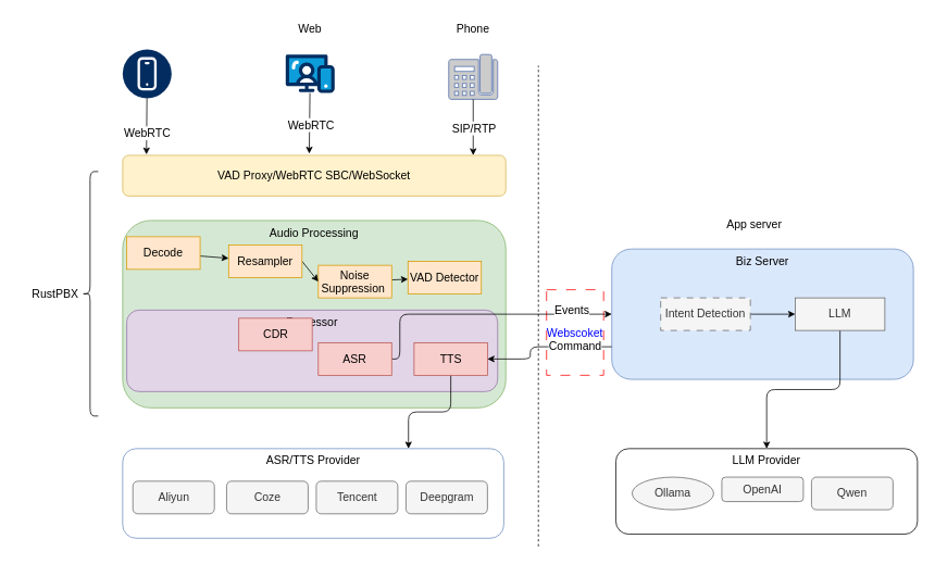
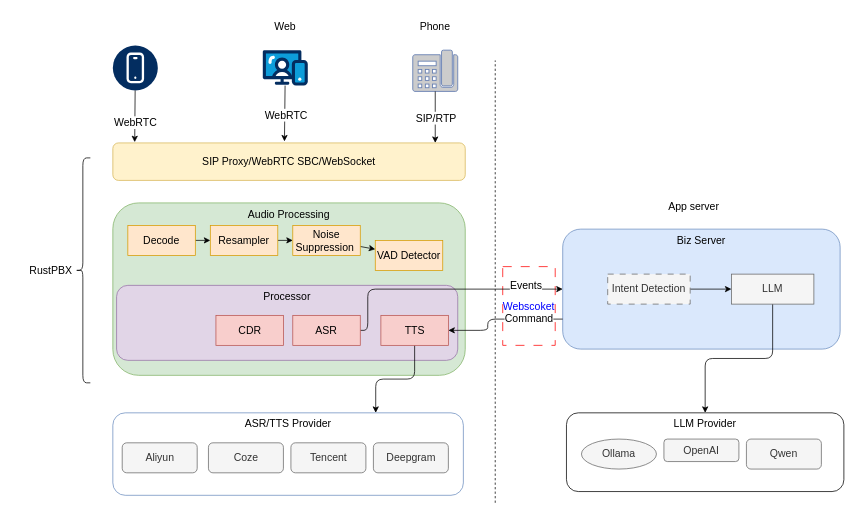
  <mxCell id="0" />
  <mxCell id="1" parent="0" />
  <mxCell id="2" value="Webscoket" style="rounded=0;whiteSpace=wrap;html=1;fillColor=none;dashed=1;dashPattern=12 12;strokeColor=#FF0000;fontColor=#0000FF;fontSize=14;" vertex="1" parent="1"><mxGeometry x="670" y="355" width="70" height="105" as="geometry" /></mxCell>
  <mxCell id="3" value="Biz Server" style="rounded=1;whiteSpace=wrap;html=1;verticalAlign=top;fillColor=#dae8fc;strokeColor=#6c8ebf;fontSize=14;" vertex="1" parent="1"><mxGeometry x="750" y="305" width="370" height="160" as="geometry" /></mxCell>
- <mxCell id="4" value="VAD Proxy/WebRTC SBC/WebSocket" style="rounded=1;whiteSpace=wrap;html=1;fillColor=#fff2cc;strokeColor=#d6b656;fontSize=14;" vertex="1" parent="1"><mxGeometry x="150" y="190" width="470" height="50" as="geometry" /></mxCell>
+ <mxCell id="4" value="SIP Proxy/WebRTC SBC/WebSocket" style="rounded=1;whiteSpace=wrap;html=1;fillColor=#fff2cc;strokeColor=#d6b656;fontSize=14;" vertex="1" parent="1"><mxGeometry x="150" y="190" width="470" height="50" as="geometry" /></mxCell>
  <mxCell id="5" value="" style="verticalLabelPosition=bottom;aspect=fixed;html=1;shape=mxgraph.salesforce.apps2;" vertex="1" parent="1"><mxGeometry x="150" y="60" width="60" height="60" as="geometry" /></mxCell>
  <mxCell id="6" value="" style="verticalLabelPosition=bottom;aspect=fixed;html=1;shape=mxgraph.salesforce.web;" vertex="1" parent="1"><mxGeometry x="350" y="66.3" width="60" height="47.4" as="geometry" /></mxCell>
  <mxCell id="7" value="" style="fontColor=#0066CC;verticalAlign=top;verticalLabelPosition=bottom;labelPosition=center;align=center;html=1;outlineConnect=0;fillColor=#CCCCCC;strokeColor=#6881B3;gradientColor=none;gradientDirection=north;strokeWidth=2;shape=mxgraph.networks.phone_2;" vertex="1" parent="1"><mxGeometry x="550" y="66.3" width="60" height="55" as="geometry" /></mxCell>
  <mxCell id="8" style="edgeStyle=none;html=1;entryX=0.062;entryY=-0.02;entryDx=0;entryDy=0;entryPerimeter=0;" edge="1" parent="1" source="5" target="4"><mxGeometry relative="1" as="geometry" /></mxCell>
  <mxCell id="9" value="WebRTC" style="edgeLabel;html=1;align=center;verticalAlign=middle;resizable=0;points=[];fontSize=14;" vertex="1" connectable="0" parent="8"><mxGeometry x="-0.303" relative="1" as="geometry"><mxPoint y="19" as="offset" /></mxGeometry></mxCell>
  <mxCell id="10" style="edgeStyle=none;html=1;entryX=0.487;entryY=-0.04;entryDx=0;entryDy=0;entryPerimeter=0;" edge="1" parent="1" source="6" target="4"><mxGeometry relative="1" as="geometry" /></mxCell>
  <mxCell id="11" value="WebRTC" style="edgeLabel;html=1;align=center;verticalAlign=middle;resizable=0;points=[];fontSize=14;" vertex="1" connectable="0" parent="10"><mxGeometry x="-0.252" y="1" relative="1" as="geometry"><mxPoint y="11" as="offset" /></mxGeometry></mxCell>
  <mxCell id="12" style="edgeStyle=none;html=1;" edge="1" parent="1" source="7"><mxGeometry relative="1" as="geometry"><mxPoint x="580" y="190" as="targetPoint" /></mxGeometry></mxCell>
  <mxCell id="13" value="SIP/RTP" style="edgeLabel;html=1;align=center;verticalAlign=middle;resizable=0;points=[];fontSize=14;" vertex="1" connectable="0" parent="12"><mxGeometry x="0.033" relative="1" as="geometry"><mxPoint as="offset" /></mxGeometry></mxCell>
  <mxCell id="14" value="Web" style="text;html=1;align=center;verticalAlign=middle;whiteSpace=wrap;rounded=0;fontSize=14;" vertex="1" parent="1"><mxGeometry x="350" y="20" width="60" height="30" as="geometry" /></mxCell>
  <mxCell id="15" value="Phone" style="text;html=1;align=center;verticalAlign=middle;whiteSpace=wrap;rounded=0;fontSize=14;" vertex="1" parent="1"><mxGeometry x="550" y="20" width="60" height="30" as="geometry" /></mxCell>
  <mxCell id="16" value="Audio Processing" style="rounded=1;whiteSpace=wrap;html=1;verticalAlign=top;fillColor=#d5e8d4;strokeColor=#82b366;fontSize=14;" vertex="1" parent="1"><mxGeometry x="150" y="270" width="470" height="230" as="geometry" /></mxCell>
  <mxCell id="17" style="edgeStyle=none;html=1;fontSize=14;" edge="1" parent="1" source="18" target="19"><mxGeometry relative="1" as="geometry" /></mxCell>
- <mxCell id="18" value="Noise Suppression&amp;nbsp;" style="rounded=0;whiteSpace=wrap;html=1;fillColor=#ffe6cc;strokeColor=#d79b00;fontSize=14;" vertex="1" parent="1"><mxGeometry x="390" y="325" width="90" height="40" as="geometry" /></mxCell>
+ <mxCell id="18" value="Noise Suppression&amp;nbsp;" style="rounded=0;whiteSpace=wrap;html=1;fillColor=#ffe6cc;strokeColor=#d79b00;fontSize=14;" vertex="1" parent="1"><mxGeometry x="390" y="300" width="90" height="40" as="geometry" /></mxCell>
  <mxCell id="19" value="VAD Detector" style="rounded=0;whiteSpace=wrap;html=1;fillColor=#ffe6cc;strokeColor=#d79b00;fontSize=14;" vertex="1" parent="1"><mxGeometry x="500" y="320" width="90" height="40" as="geometry" /></mxCell>
  <mxCell id="20" style="edgeStyle=none;html=1;exitX=1;exitY=0.5;exitDx=0;exitDy=0;entryX=0;entryY=0.5;entryDx=0;entryDy=0;fontSize=14;" edge="1" parent="1" source="21" target="18"><mxGeometry relative="1" as="geometry" /></mxCell>
  <mxCell id="21" value="Resampler" style="rounded=0;whiteSpace=wrap;html=1;fillColor=#ffe6cc;strokeColor=#d79b00;fontSize=14;" vertex="1" parent="1"><mxGeometry x="280" y="300" width="90" height="40" as="geometry" /></mxCell>
  <mxCell id="22" style="edgeStyle=none;html=1;fontSize=14;" edge="1" parent="1" source="23" target="21"><mxGeometry relative="1" as="geometry" /></mxCell>
- <mxCell id="23" value="Decode" style="rounded=0;whiteSpace=wrap;html=1;fillColor=#ffe6cc;strokeColor=#d79b00;fontSize=14;" vertex="1" parent="1"><mxGeometry x="155" y="290" width="90" height="40" as="geometry" /></mxCell>
+ <mxCell id="23" value="Decode" style="rounded=0;whiteSpace=wrap;html=1;fillColor=#ffe6cc;strokeColor=#d79b00;fontSize=14;" vertex="1" parent="1"><mxGeometry x="170" y="300" width="90" height="40" as="geometry" /></mxCell>
  <mxCell id="24" value="Processor" style="rounded=1;whiteSpace=wrap;html=1;verticalAlign=top;fillColor=#e1d5e7;strokeColor=#9673a6;fontSize=14;" vertex="1" parent="1"><mxGeometry x="155" y="380" width="455" height="100" as="geometry" /></mxCell>
  <mxCell id="25" style="edgeStyle=orthogonalEdgeStyle;html=1;" edge="1" parent="1" source="26"><mxGeometry relative="1" as="geometry"><mxPoint x="750" y="385" as="targetPoint" /><Array as="points"><mxPoint x="490" y="440" /><mxPoint x="490" y="385" /></Array></mxGeometry></mxCell>
  <mxCell id="26" value="ASR" style="rounded=0;whiteSpace=wrap;html=1;fillColor=#f8cecc;strokeColor=#b85450;fontSize=14;" vertex="1" parent="1"><mxGeometry x="390" y="420" width="90" height="40" as="geometry" /></mxCell>
- <mxCell id="27" value="CDR" style="rounded=0;whiteSpace=wrap;html=1;fillColor=#f8cecc;strokeColor=#b85450;fontSize=14;" vertex="1" parent="1"><mxGeometry x="292.5" y="390" width="90" height="40" as="geometry" /></mxCell>
+ <mxCell id="27" value="CDR" style="rounded=0;whiteSpace=wrap;html=1;fillColor=#f8cecc;strokeColor=#b85450;fontSize=14;" vertex="1" parent="1"><mxGeometry x="287.5" y="420" width="90" height="40" as="geometry" /></mxCell>
  <mxCell id="28" style="edgeStyle=orthogonalEdgeStyle;html=1;entryX=0.75;entryY=0;entryDx=0;entryDy=0;fontSize=14;" edge="1" parent="1" source="29" target="34"><mxGeometry relative="1" as="geometry" /></mxCell>
  <mxCell id="29" value="TTS" style="rounded=0;whiteSpace=wrap;html=1;fillColor=#f8cecc;strokeColor=#b85450;fontSize=14;" vertex="1" parent="1"><mxGeometry x="507.5" y="420" width="90" height="40" as="geometry" /></mxCell>
  <mxCell id="30" style="edgeStyle=none;html=1;entryX=0;entryY=0.5;entryDx=0;entryDy=0;" edge="1" parent="1" source="31" target="33"><mxGeometry relative="1" as="geometry" /></mxCell>
  <mxCell id="31" value="Intent Detection" style="rounded=0;whiteSpace=wrap;html=1;fillColor=#f5f5f5;fontColor=#333333;strokeColor=#666666;dashed=1;dashPattern=8 8;fontSize=14;" vertex="1" parent="1"><mxGeometry x="810" y="365" width="110" height="40" as="geometry" /></mxCell>
  <mxCell id="32" style="edgeStyle=orthogonalEdgeStyle;html=1;exitX=0.5;exitY=1;exitDx=0;exitDy=0;entryX=0.5;entryY=0;entryDx=0;entryDy=0;" edge="1" parent="1" source="33" target="39"><mxGeometry relative="1" as="geometry" /></mxCell>
  <mxCell id="33" value="LLM" style="rounded=0;whiteSpace=wrap;html=1;fillColor=#f5f5f5;fontColor=#333333;strokeColor=#666666;fontSize=14;" vertex="1" parent="1"><mxGeometry x="975" y="365" width="110" height="40" as="geometry" /></mxCell>
  <mxCell id="34" value="ASR/TTS Provider" style="rounded=1;whiteSpace=wrap;html=1;verticalAlign=top;fillColor=#ffffff;strokeColor=#6c8ebf;fontSize=14;" vertex="1" parent="1"><mxGeometry x="150" y="550" width="467.5" height="110" as="geometry" /></mxCell>
  <mxCell id="35" value="Aliyun" style="rounded=1;whiteSpace=wrap;html=1;fillColor=#f5f5f5;fontColor=#333333;strokeColor=#666666;fontSize=14;" vertex="1" parent="1"><mxGeometry x="162.5" y="590" width="100" height="40" as="geometry" /></mxCell>
  <mxCell id="36" value="Coze" style="rounded=1;whiteSpace=wrap;html=1;fillColor=#f5f5f5;fontColor=#333333;strokeColor=#666666;fontSize=14;" vertex="1" parent="1"><mxGeometry x="277.5" y="590" width="100" height="40" as="geometry" /></mxCell>
  <mxCell id="37" value="Tencent" style="rounded=1;whiteSpace=wrap;html=1;fillColor=#f5f5f5;fontColor=#333333;strokeColor=#666666;fontSize=14;" vertex="1" parent="1"><mxGeometry x="387.5" y="590" width="100" height="40" as="geometry" /></mxCell>
  <mxCell id="38" value="Deepgram" style="rounded=1;whiteSpace=wrap;html=1;fillColor=#f5f5f5;fontColor=#333333;strokeColor=#666666;fontSize=14;" vertex="1" parent="1"><mxGeometry x="497.5" y="590" width="100" height="40" as="geometry" /></mxCell>
  <mxCell id="39" value="LLM Provider" style="rounded=1;whiteSpace=wrap;html=1;verticalAlign=top;fontSize=14;" vertex="1" parent="1"><mxGeometry x="755" y="550" width="370" height="105" as="geometry" /></mxCell>
  <mxCell id="40" value="Ollama" style="ellipse;whiteSpace=wrap;html=1;fillColor=#f5f5f5;fontColor=#333333;strokeColor=#666666;fontSize=14;" vertex="1" parent="1"><mxGeometry x="775" y="585" width="100" height="40" as="geometry" /></mxCell>
  <mxCell id="41" value="OpenAI" style="rounded=1;whiteSpace=wrap;html=1;fillColor=#f5f5f5;fontColor=#333333;strokeColor=#666666;fontSize=14;" vertex="1" parent="1"><mxGeometry x="885" y="585" width="100" height="30" as="geometry" /></mxCell>
  <mxCell id="42" value="Qwen" style="rounded=1;whiteSpace=wrap;html=1;fillColor=#f5f5f5;fontColor=#333333;strokeColor=#666666;fontSize=14;" vertex="1" parent="1"><mxGeometry x="995" y="585" width="100" height="40" as="geometry" /></mxCell>
  <mxCell id="43" value="" style="endArrow=none;dashed=1;html=1;" edge="1" parent="1"><mxGeometry width="50" height="50" relative="1" as="geometry"><mxPoint x="660" y="670" as="sourcePoint" /><mxPoint x="660" y="80" as="targetPoint" /></mxGeometry></mxCell>
  <mxCell id="44" value="Events" style="edgeLabel;html=1;align=center;verticalAlign=middle;resizable=0;points=[];fontSize=14;" vertex="1" connectable="0" parent="43"><mxGeometry x="-0.036" relative="1" as="geometry"><mxPoint x="40" y="-6" as="offset" /></mxGeometry></mxCell>
  <mxCell id="45" value="App server" style="text;html=1;align=center;verticalAlign=middle;whiteSpace=wrap;rounded=0;fontSize=14;" vertex="1" parent="1"><mxGeometry x="835" y="260" width="180" height="30" as="geometry" /></mxCell>
  <mxCell id="46" value="" style="shape=curlyBracket;whiteSpace=wrap;html=1;rounded=1;labelPosition=left;verticalLabelPosition=middle;align=right;verticalAlign=middle;" vertex="1" parent="1"><mxGeometry x="100" y="210" width="20" height="300" as="geometry" /></mxCell>
  <mxCell id="47" value="RustPBX" style="text;html=1;align=center;verticalAlign=middle;whiteSpace=wrap;rounded=0;fontSize=14;" vertex="1" parent="1"><mxGeometry y="345" width="95" height="30" as="geometry" x="20" /></mxCell>
  <mxCell id="48" style="edgeStyle=orthogonalEdgeStyle;html=1;exitX=0;exitY=0.75;exitDx=0;exitDy=0;" edge="1" parent="1" source="3" target="29"><mxGeometry relative="1" as="geometry"><mxPoint x="755" y="455" as="sourcePoint" /><Array as="points"><mxPoint x="650" y="425" /><mxPoint x="650" y="440" /></Array></mxGeometry></mxCell>
  <mxCell id="49" value="Command" style="edgeLabel;html=1;align=center;verticalAlign=middle;resizable=0;points=[];fontSize=14;" vertex="1" connectable="0" parent="48"><mxGeometry x="-0.449" y="-1" relative="1" as="geometry"><mxPoint y="1" as="offset" /></mxGeometry></mxCell>
